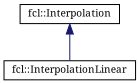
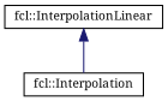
  digraph {
    rankdir=TB
    fontname="Noto Serif"
    node [color=black fillcolor=white fontname="Noto Serif" fontsize=10 shape=record style=filled]
    n1 [height=0.2 label="fcl::Interpolation" width=0.4]
    n2 [height=0.2 label="fcl::InterpolationLinear" width=0.4]
-   n1 -> n2 [color=midnightblue dir=back fontname="Noto Serif" fontsize=10 labelfontname=FreeSans labelfontsize=10 style=solid]
+   n2 -> n1 [color=midnightblue dir=back fontname="Noto Serif" fontsize=10 labelfontname=FreeSans labelfontsize=10 style=solid]
  }
